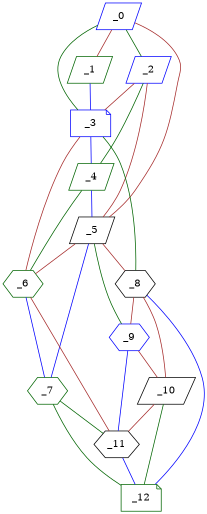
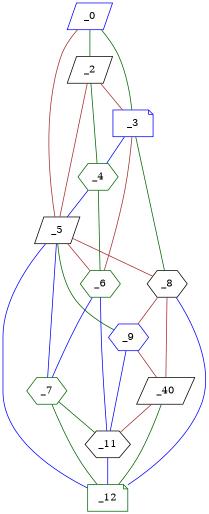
  graph {
    node [color=darkgreen shape=hexagon y=38]
    edge [color=brown valence=1]
    _0 [color=blue shape=parallelogram x=39]
-   _1 [shape=parallelogram x=48 y=34]
-   _2 [color=blue shape=parallelogram x=49]
+   _2 [color=black shape=parallelogram x=49]
    _3 [color=blue shape=note x=54 y=31]
    _5 [color=black shape=parallelogram x=66 y=76]
-   _4 [shape=parallelogram x=59 y=40]
+   _4 [x=59 y=40]
    _6 [x=68 y=42]
    _8 [color=black x=78 y=27]
    _7 [x=77 y=70]
    _12 [shape=note x=124 y=64]
    _9 [color=blue x=84 y=37]
    _11 [color=black x=95 y=54]
-   _10 [color=black shape=parallelogram x=85 y=33]
-   _0 -- _1
+   _10 [color=black shape=parallelogram x=85 y=33 label=_40]
    _0 -- _2 [color=darkgreen valence=2]
    _0 -- _3 [color=darkgreen]
    _0 -- _5
-   _1 -- _3 [color=blue valence=2]
    _2 -- _3 [valence=2]
    _2 -- _5
    _2 -- _4 [color=darkgreen valence=2]
    _3 -- _4 [color=blue valence=2]
    _3 -- _6 [valence=2]
    _3 -- _8 [color=darkgreen]
    _5 -- _6 [valence=2]
    _5 -- _8 [valence=2]
    _5 -- _7 [color=blue]
+   _5 -- _12 [color=blue]
    _5 -- _9 [color=darkgreen valence=2]
    _4 -- _5 [color=blue]
    _4 -- _6 [color=darkgreen]
    _6 -- _7 [color=blue valence=2]
-   _6 -- _11 [valence=2]
+   _6 -- _11 [color=blue valence=2]
    _8 -- _12 [color=blue]
    _8 -- _9
    _8 -- _10
    _7 -- _12 [color=darkgreen valence=2]
    _7 -- _11 [color=darkgreen]
    _9 -- _11 [color=blue]
    _9 -- _10 [valence=2]
    _11 -- _12 [color=blue valence=2]
    _10 -- _12 [color=darkgreen valence=2]
    _10 -- _11
  }
